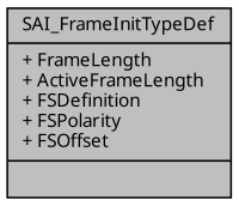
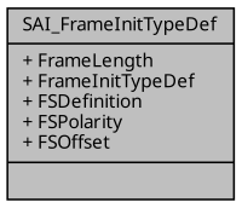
  digraph {
    fontname="Noto Sans"
-   n1 [color=black fillcolor=grey75 fontcolor=black fontname="Noto Sans" fontsize=10 height=0.2 label="{SAI_FrameInitTypeDef\n|+ FrameLength\l+ ActiveFrameLength\l+ FSDefinition\l+ FSPolarity\l+ FSOffset\l|}" shape=record style=filled width=0.4]
+   n1 [color=black fillcolor=grey75 fontcolor=black fontname="Noto Sans" fontsize=10 height=0.2 label="{SAI_FrameInitTypeDef\n|+ FrameLength\l+ FrameInitTypeDef\l+ FSDefinition\l+ FSPolarity\l+ FSOffset\l|}" shape=record style=filled width=0.4]
  }
